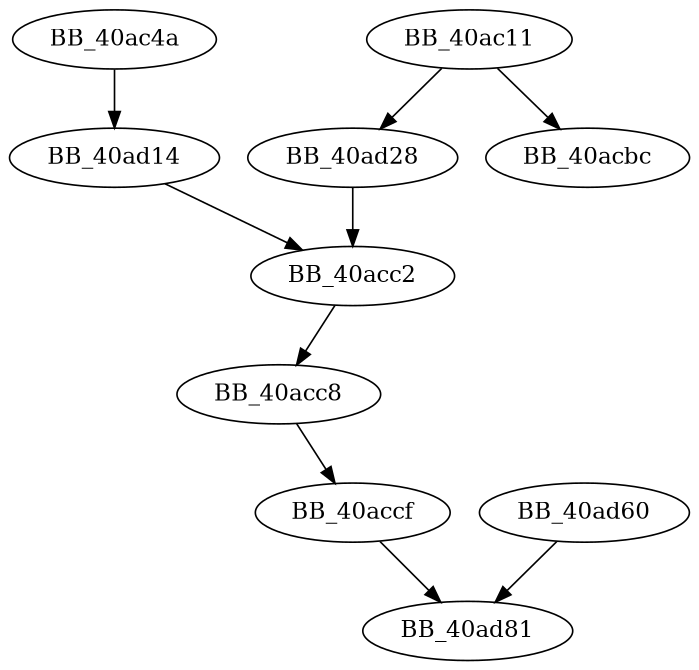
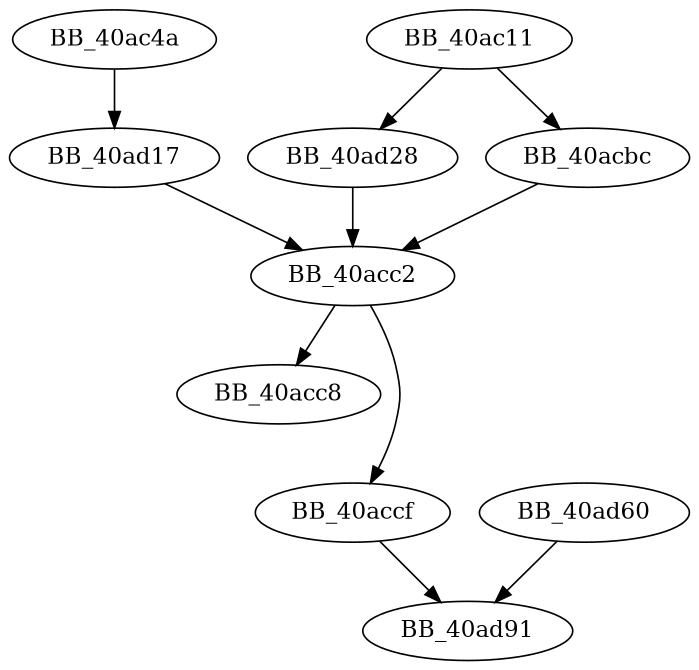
  digraph {
    BB_40ac4a
-   BB_40ad17 [label=BB_40ad14]
+   BB_40ad17
    BB_40acc2
    BB_40ad28
    n5 [label=BB_40ac11]
    BB_40acbc
    BB_40acc8
    BB_40accf
-   BB_40ad91 [label=BB_40ad81]
+   BB_40ad91
    n10 [label=BB_40ad60]
    BB_40ac4a -> BB_40ad17
    BB_40ad17 -> BB_40acc2
    BB_40acc2 -> BB_40acc8
    BB_40ad28 -> BB_40acc2
    n5 -> BB_40ad28
    n5 -> BB_40acbc
-   BB_40acc8 -> BB_40accf
+   BB_40acbc -> BB_40acc2
+   BB_40acc2 -> BB_40accf
    BB_40accf -> BB_40ad91
    n10 -> BB_40ad91
  }
